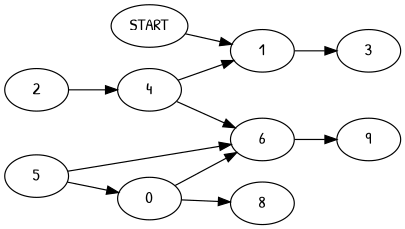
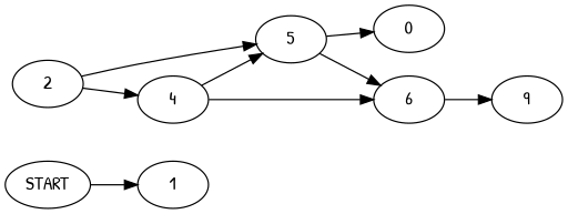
  digraph {
    fontname="Patrick Hand"
    rankdir=LR
    node [fontname="Patrick Hand"]
    edge [fontname="Patrick Hand"]
    n1 [label=START]
    1
-   3
    2
    4
    5
    6
    n8 [label=0]
    9
-   8
    n1 -> 1
-   1 -> 3
    2 -> 4
-   4 -> 1
+   2 -> 5
+   4 -> 5
    4 -> 6
    5 -> 6
    5 -> n8
    6 -> 9
-   n8 -> 6
-   n8 -> 8
  }
